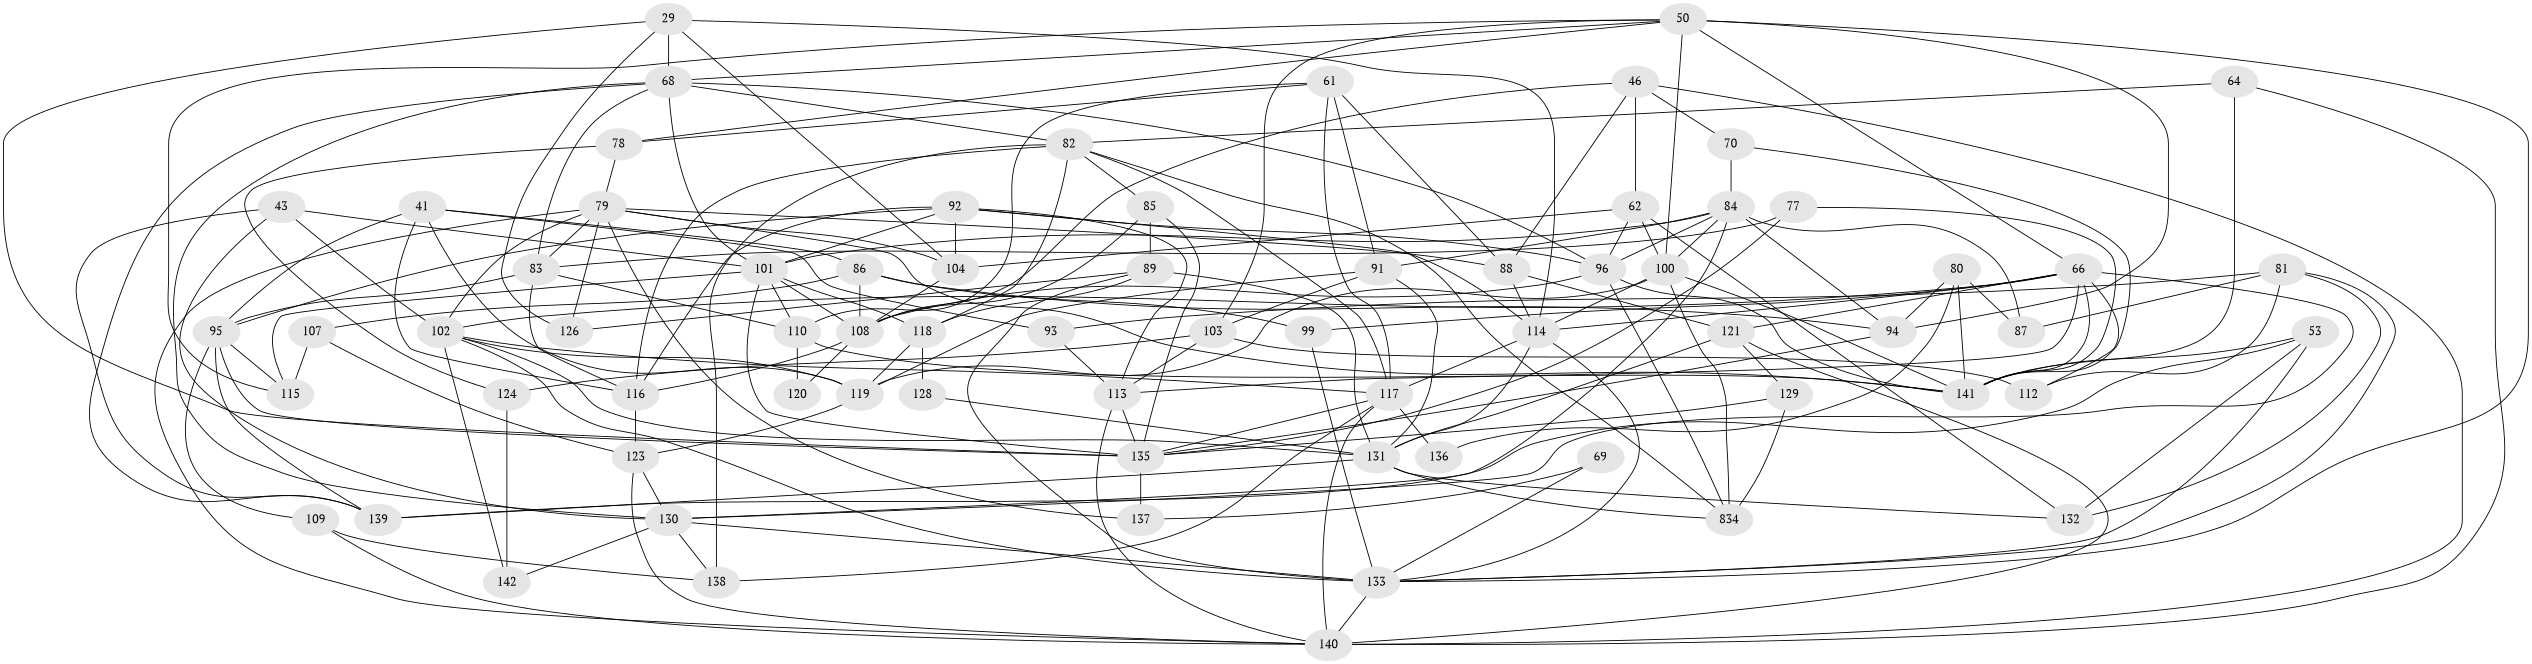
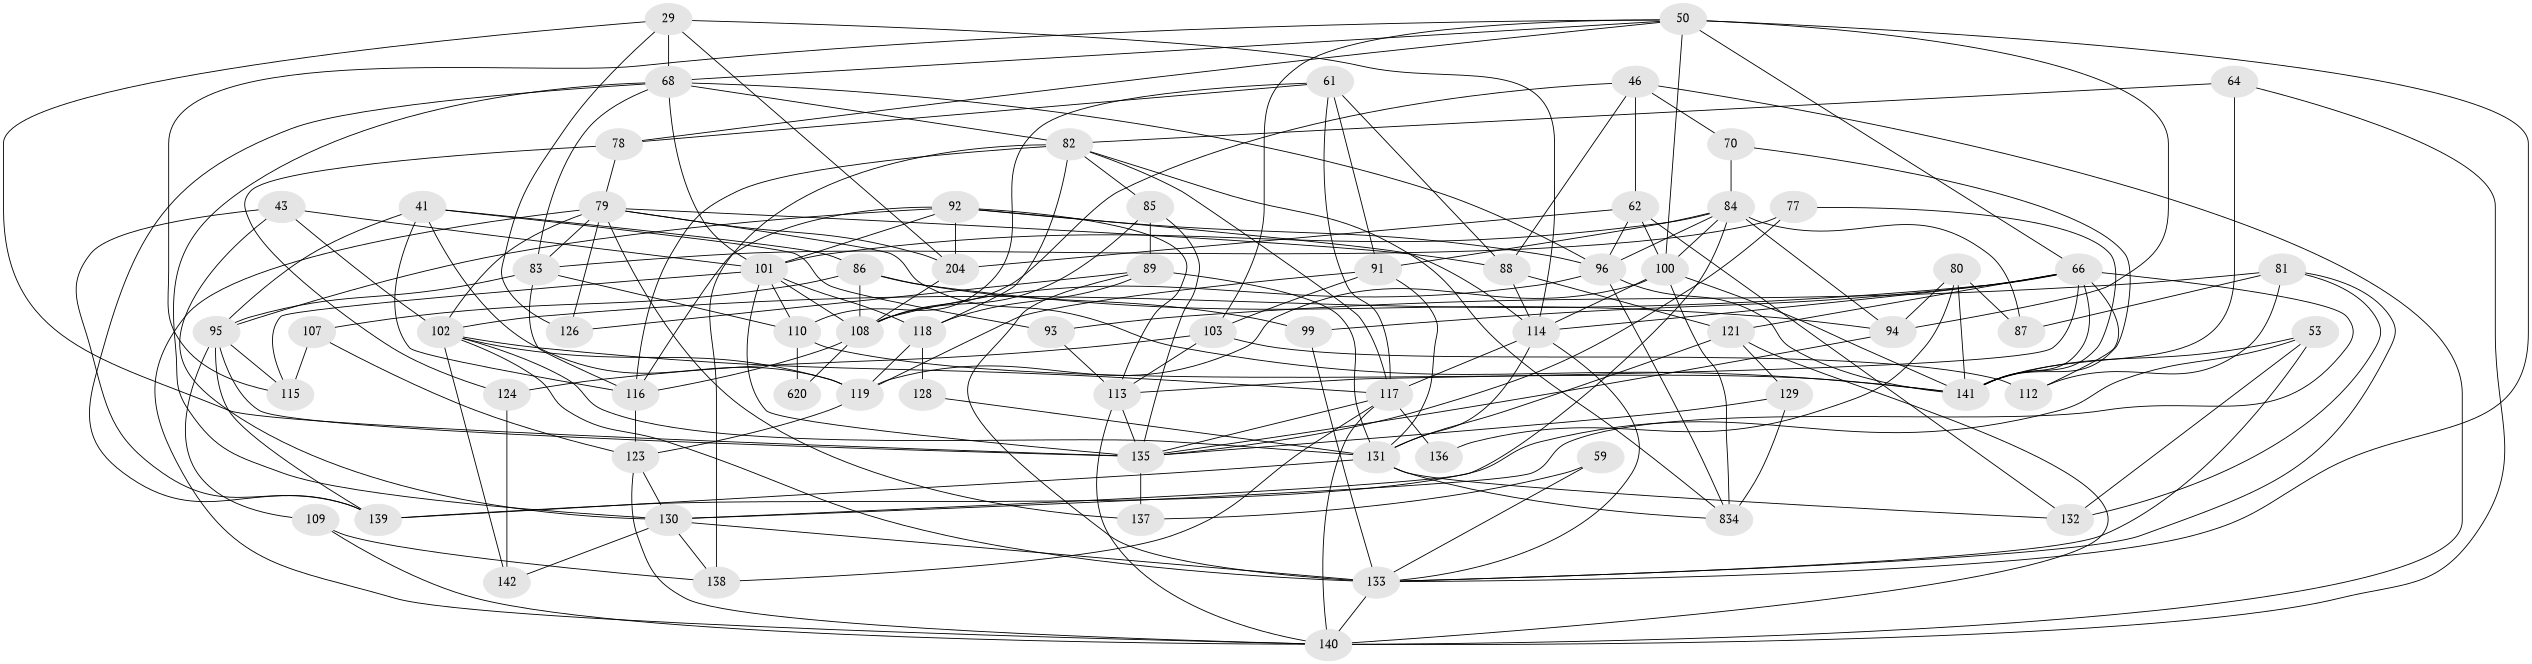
  graph {
    fontname="PT Serif"
    node [color=gray90 fontname="PT Serif" style=filled]
    edge [fontname="PT Serif"]
    29 [super="+14"]
    68 [super="+48+56+55"]
-   104 [super="+3"]
+   104 [super="+3" label=204]
    114 [super="+75"]
    126
    135 [super="+90+28"]
    101 [super="+67"]
    130 [super="+47+111"]
    139
    96 [super="+35"]
    82 [super="+12"]
    83 [super="+59"]
    108 [super="+72"]
    133 [super="+26+127"]
    117 [super="+98"]
    131 [super="+17+122+15"]
    137
    41 [super="+6"]
    86 [super="+4"]
    93
    95 [super="+71"]
    116 [super="+34"]
    119 [super="+19"]
    94
    99
    107
    113 [super="+16"]
    115 [super="+10"]
    109
    123
    110 [super="+23"]
    118 [super="+27+54"]
    43
    102 [super="+52+58+57"]
    142
    138 [super="+42"]
    46 [super="+13"]
    62 [super="+31"]
    70
    88
    140 [super="+106+105"]
    100 [super="+97"]
    132
    141 [super="+37"]
    84 [super="+65+73"]
    121
-   120
+   120 [label=620]
    50 [super="+5"]
    66 [super="+20+45"]
    78
    103
    112
    79 [super="+38+49"]
    124
    n55 [label=834]
    53 [super="+22"]
    61
    91 [super="+63"]
    136
    85
    64
    129 [super="+51"]
-   69
+   69 [label=59]
    87
    77
    80 [super="+21"]
    81 [super="+33"]
    89 [super="+11"]
    128
    92 [super="+30+39"]
    29 -- 68
    29 -- 104
    29 -- 114
    29 -- 126
    29 -- 135
    68 -- 101 [weight=2]
    68 -- 130
    68 -- 139
    68 -- 96
    68 -- 82
    68 -- 83
    104 -- 108
    114 -- 133
    114 -- 117
    114 -- 131
    135 -- 137
    101 -- 135
    101 -- 108
    101 -- 115
    101 -- 110
    101 -- 118
    130 -- 133 [weight=2]
    130 -- 142
    130 -- 138
    96 -- 108
    96 -- 141
    96 -- n55
    82 -- 117
    82 -- 116
    82 -- 118 [weight=2]
    82 -- 138 [weight=2]
    82 -- n55
    82 -- 85
    83 -- 95
    83 -- 116
    83 -- 110 [weight=2]
    108 -- 116 [weight=2]
    108 -- 120
    133 -- 140 [weight=2]
    117 -- 135
    117 -- 138 [weight=2]
    117 -- 140 [weight=2]
    117 -- 136
    131 -- 139
    131 -- 132
    131 -- n55
    41 -- 86
    41 -- 93
    41 -- 95
    41 -- 116
    41 -- 119
    86 -- 108
    86 -- 94
    86 -- 99
    86 -- 107
    93 -- 113
    95 -- 135 [weight=2]
    95 -- 139
    95 -- 115
    95 -- 109
    116 -- 123
    119 -- 123 [weight=2]
    94 -- 135
    99 -- 133
    107 -- 115
    107 -- 123
    113 -- 135
    113 -- 140 [weight=2]
    109 -- 138
    109 -- 140
    123 -- 130
    123 -- 140
    110 -- 141
    110 -- 120
    118 -- 119
    118 -- 128
    43 -- 101
    43 -- 130
    43 -- 139
    43 -- 102
    102 -- 133 [weight=2]
    102 -- 117
    102 -- 131
    102 -- 119
    102 -- 142
    46 -- 108
    46 -- 62
    46 -- 70
    46 -- 88
    46 -- 140
    62 -- 104
    62 -- 96
    62 -- 100
    62 -- 132
    70 -- 141
    70 -- 84
    88 -- 114
    88 -- 121
    100 -- 114
    100 -- 119
    100 -- 141
    100 -- n55
    84 -- 101
    84 -- 130 [weight=2]
    84 -- 96
    84 -- 94
    84 -- 100
    84 -- 91
    84 -- 87
    121 -- 131
    121 -- 140
    121 -- 129
    50 -- 68
    50 -- 133 [weight=2]
    50 -- 94
    50 -- 115
    50 -- 100 [weight=2]
    50 -- 66 [weight=2]
    50 -- 78
    50 -- 103
    66 -- 114
    66 -- 130
    66 -- 99
    66 -- 113
    66 -- 102
    66 -- 141
    66 -- 121
    66 -- 112
    78 -- 79
    78 -- 124
    103 -- 113
    103 -- 112
    103 -- 124
    79 -- 104
    79 -- 126
    79 -- 83
    79 -- 137
    79 -- 102
    79 -- 88
    79 -- 140
    79 -- 141
    124 -- 142
    53 -- 139 [weight=2]
    53 -- 133 [weight=2]
    53 -- 132
    53 -- 141
    61 -- 117
    61 -- 110
    61 -- 88
    61 -- 78
    61 -- 91
    91 -- 131
    91 -- 119
    91 -- 103
    85 -- 135
    85 -- 108
    85 -- 89
    64 -- 82
    64 -- 140
    64 -- 141
    129 -- 135
    129 -- n55
    69 -- 133
    69 -- 137
    77 -- 135
    77 -- 83
    77 -- 141
    80 -- 94
    80 -- 141
    80 -- 136
    80 -- 87
    81 -- 133
    81 -- 93
    81 -- 132
    81 -- 112
    81 -- 87
    89 -- 126
    89 -- 133
    89 -- 131
    89 -- 118
    128 -- 131
    92 -- 104
    92 -- 114 [weight=2]
    92 -- 101
    92 -- 96
    92 -- 95
    92 -- 116
    92 -- 113
  }
